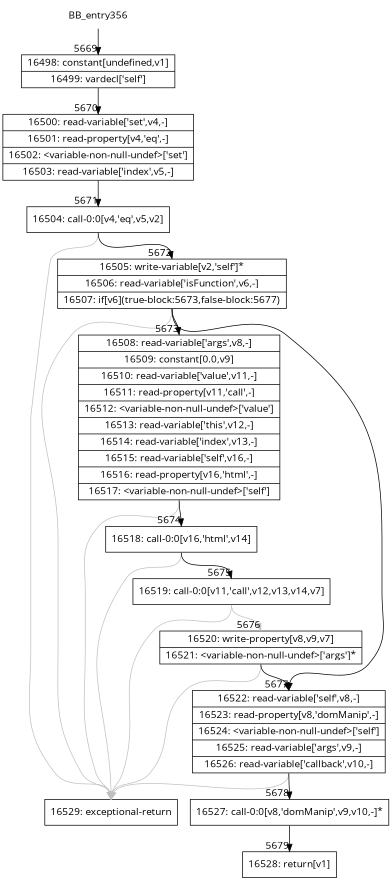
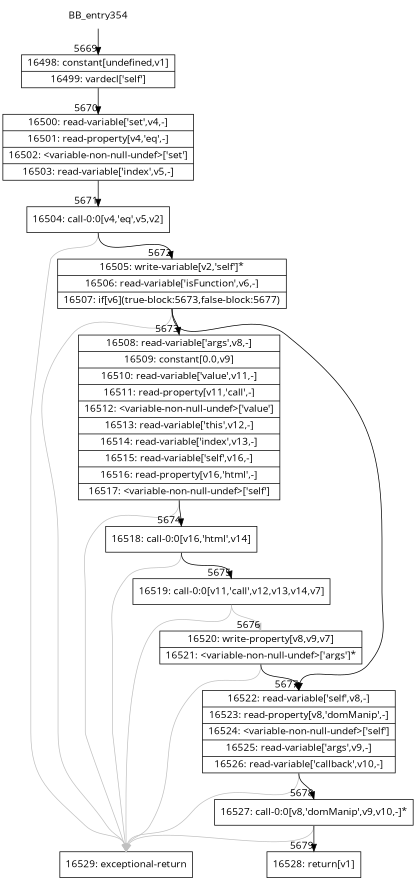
  digraph {
    fontname="Open Sans"
    rankdir=TD
    node [fontname="Open Sans" shape=record]
    edge [fontname="Open Sans" headport=n tailport=s]
-   BB_entry356 [shape=none]
+   BB_entry356 [shape=none label=BB_entry354]
    n2 [label="{16498: constant[undefined,v1]|16499: vardecl['self']}"]
    n3 [label="{16500: read-variable['set',v4,-]|16501: read-property[v4,'eq',-]|16502: \<variable-non-null-undef\>['set']|16503: read-variable['index',v5,-]}"]
    n4 [label="{16504: call-0:0[v4,'eq',v5,v2]}"]
    n5 [label="{16529: exceptional-return}"]
    n6 [label="{16505: write-variable[v2,'self']*|16506: read-variable['isFunction',v6,-]|16507: if[v6](true-block:5673,false-block:5677)}"]
    n7 [label="{16508: read-variable['args',v8,-]|16509: constant[0.0,v9]|16510: read-variable['value',v11,-]|16511: read-property[v11,'call',-]|16512: \<variable-non-null-undef\>['value']|16513: read-variable['this',v12,-]|16514: read-variable['index',v13,-]|16515: read-variable['self',v16,-]|16516: read-property[v16,'html',-]|16517: \<variable-non-null-undef\>['self']}"]
    n8 [label="{16522: read-variable['self',v8,-]|16523: read-property[v8,'domManip',-]|16524: \<variable-non-null-undef\>['self']|16525: read-variable['args',v9,-]|16526: read-variable['callback',v10,-]}"]
    n9 [label="{16518: call-0:0[v16,'html',v14]}"]
    n10 [label="{16527: call-0:0[v8,'domManip',v9,v10,-]*}"]
    n11 [label="{16519: call-0:0[v11,'call',v12,v13,v14,v7]}"]
    n12 [label="{16528: return[v1]}"]
    n13 [label="{16520: write-property[v8,v9,v7]|16521: \<variable-non-null-undef\>['args']*}"]
    BB_entry356 -> n2 [headlabel="    5669"]
    n2 -> n3 [headlabel="      5670"]
    n3 -> n4 [headlabel="      5671"]
    n4 -> n5 [color=gray]
    n4 -> n6 [headlabel="      5672"]
    n6 -> n5 [color=gray]
    n6 -> n7 [headlabel="      5673"]
    n6 -> n8 [headlabel="      5677"]
    n7 -> n5 [color=gray]
    n7 -> n9 [headlabel="      5674"]
    n8 -> n5 [color=gray]
    n8 -> n10 [headlabel="      5678"]
    n9 -> n5 [color=gray]
    n9 -> n11 [headlabel="      5675"]
+   n10 -> n5 [color=gray]
    n10 -> n12 [headlabel="      5679"]
    n11 -> n5 [color=gray]
    n11 -> n13 [color=gray headlabel="      5676"]
    n13 -> n5 [color=gray]
    n13 -> n8
  }
